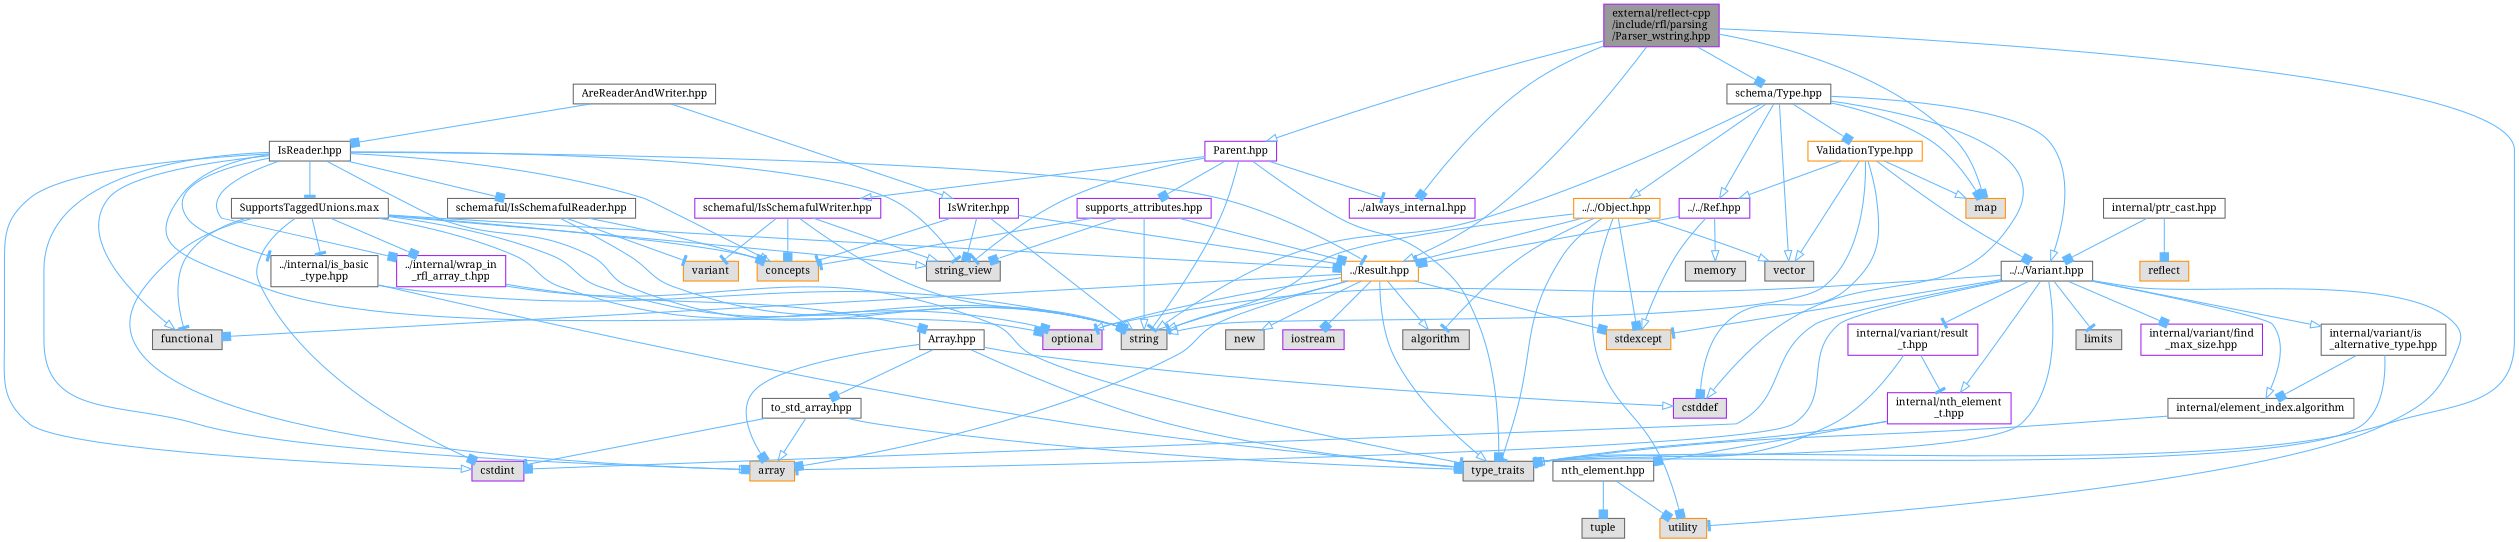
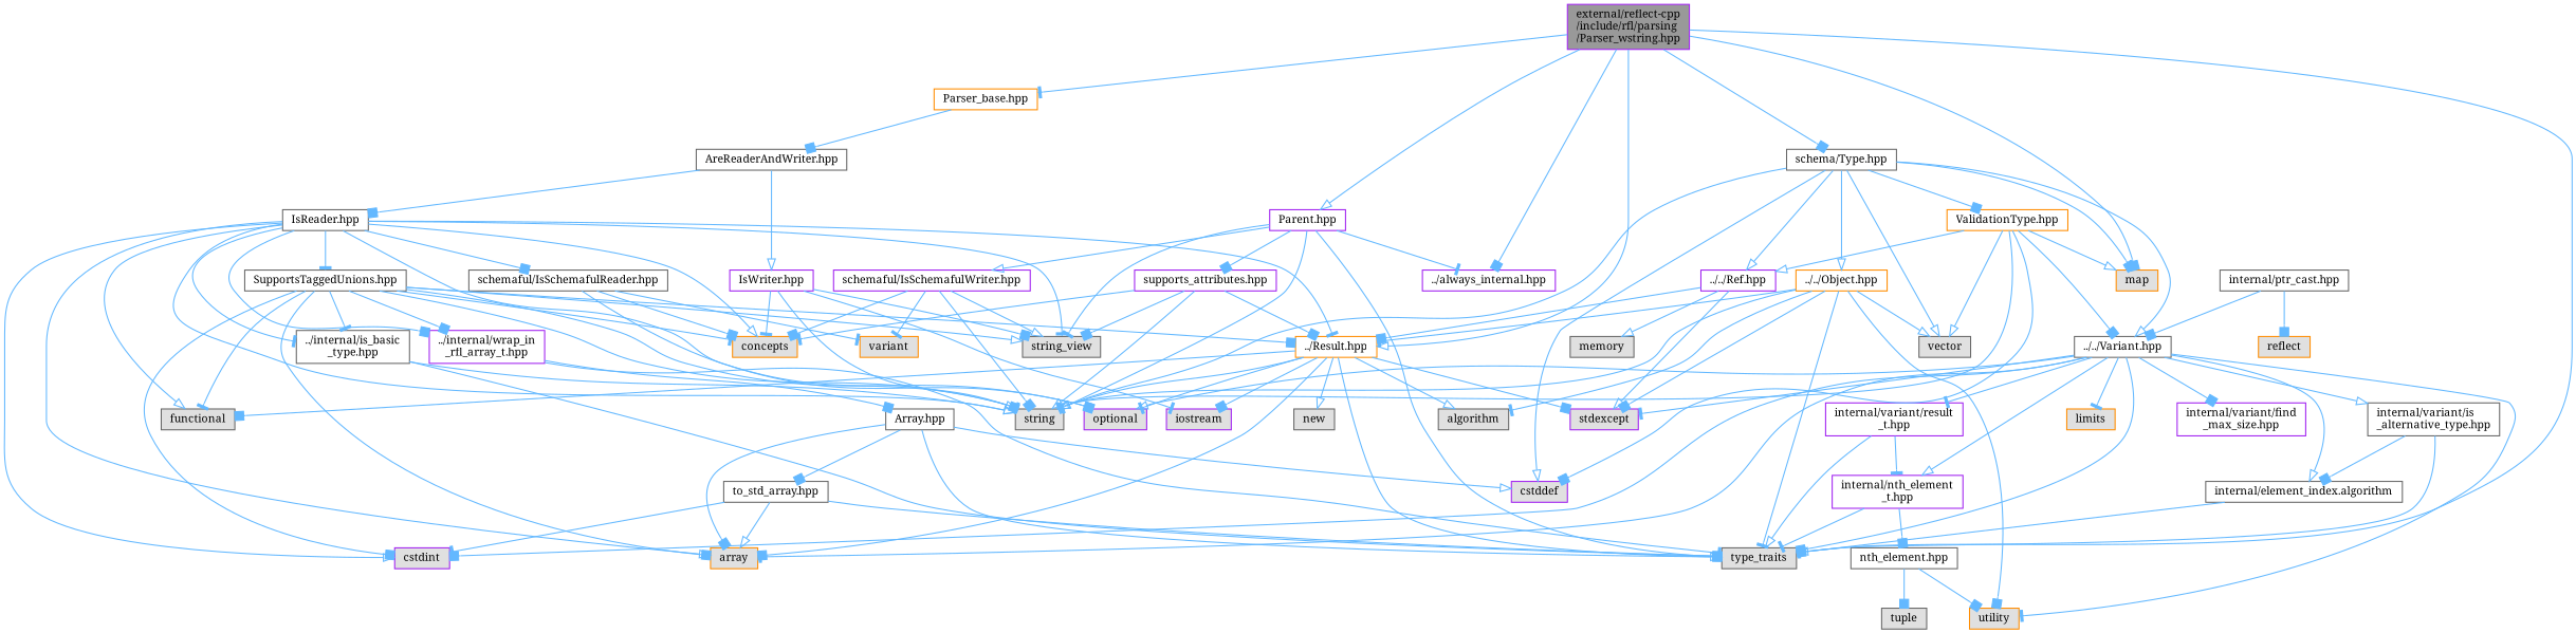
  digraph {
    fontname="Noto Serif"
    node [color=gray40 fillcolor=white fontname="Noto Serif" fontsize=10 shape=box style=filled]
    edge [arrowhead=box color=steelblue1 fontname="Noto Serif" fontsize=10 labelfontname=Helvetica labelfontsize=10 style=solid]
    n1 [color=purple fillcolor=grey60 fontcolor=black height=0.2 label="external/reflect-cpp\l/include/rfl/parsing\l/Parser_wstring.hpp" width=0.4]
    n2 [color=darkorange fillcolor="#E0E0E0" height=0.2 label=map width=0.4]
    n3 [fillcolor="#E0E0E0" height=0.2 label=type_traits width=0.4]
    n4 [color=darkorange height=0.2 label="../Result.hpp" width=0.4]
    n5 [color=purple height=0.2 label="../always_internal.hpp" width=0.4]
    n6 [color=purple height=0.2 label="Parent.hpp" width=0.4]
+   n7 [color=darkorange height=0.2 label="Parser_base.hpp" width=0.4]
    n8 [height=0.2 label="schema/Type.hpp" width=0.4]
    n9 [fillcolor="#E0E0E0" height=0.2 label=algorithm width=0.4]
    n10 [color=darkorange fillcolor="#E0E0E0" height=0.2 label=array width=0.4]
    n11 [fillcolor="#E0E0E0" height=0.2 label=functional width=0.4]
    n12 [color=purple fillcolor="#E0E0E0" height=0.2 label=iostream width=0.4]
    n13 [fillcolor="#E0E0E0" height=0.2 label=new width=0.4]
    n14 [color=purple fillcolor="#E0E0E0" height=0.2 label=optional width=0.4]
-   n15 [color=darkorange fillcolor="#E0E0E0" height=0.2 label=stdexcept width=0.4]
+   n15 [color=purple fillcolor="#E0E0E0" height=0.2 label=stdexcept width=0.4]
    n16 [fillcolor="#E0E0E0" height=0.2 label=string width=0.4]
    n17 [fillcolor="#E0E0E0" height=0.2 label=string_view width=0.4]
    n18 [color=purple height=0.2 label="schemaful/IsSchemafulWriter.hpp" width=0.4]
    n19 [color=purple height=0.2 label="supports_attributes.hpp" width=0.4]
    n20 [height=0.2 label="AreReaderAndWriter.hpp" width=0.4]
    n21 [color=purple fillcolor="#E0E0E0" height=0.2 label=cstddef width=0.4]
    n22 [fillcolor="#E0E0E0" height=0.2 label=vector width=0.4]
    n23 [color=darkorange height=0.2 label="../../Object.hpp" width=0.4]
    n24 [color=purple height=0.2 label="../../Ref.hpp" width=0.4]
    n25 [height=0.2 label="../../Variant.hpp" width=0.4]
    n26 [color=darkorange height=0.2 label="ValidationType.hpp" width=0.4]
    n27 [color=darkorange fillcolor="#E0E0E0" height=0.2 label=concepts width=0.4]
    n28 [color=darkorange fillcolor="#E0E0E0" height=0.2 label=variant width=0.4]
    n29 [height=0.2 label="IsReader.hpp" width=0.4]
    n30 [color=purple height=0.2 label="IsWriter.hpp" width=0.4]
    n31 [color=purple fillcolor="#E0E0E0" height=0.2 label=cstdint width=0.4]
    n32 [height=0.2 label="../internal/is_basic\l_type.hpp" width=0.4]
    n33 [color=purple height=0.2 label="../internal/wrap_in\l_rfl_array_t.hpp" width=0.4]
-   n34 [height=0.2 label="SupportsTaggedUnions.max" width=0.4]
+   n34 [height=0.2 label="SupportsTaggedUnions.hpp" width=0.4]
    n35 [height=0.2 label="schemaful/IsSchemafulReader.hpp" width=0.4]
    n36 [height=0.2 label="Array.hpp" width=0.4]
    n37 [height=0.2 label="to_std_array.hpp" width=0.4]
    n38 [fillcolor="#E0E0E0" height=0.2 label=memory width=0.4]
    n39 [color=darkorange fillcolor="#E0E0E0" height=0.2 label=utility width=0.4]
-   n40 [fillcolor="#E0E0E0" height=0.2 label=limits width=0.4]
+   n40 [color=darkorange fillcolor="#E0E0E0" height=0.2 label=limits width=0.4]
    n41 [height=0.2 label="internal/element_index.algorithm" width=0.4]
    n42 [color=purple height=0.2 label="internal/nth_element\l_t.hpp" width=0.4]
    n43 [color=purple height=0.2 label="internal/variant/find\l_max_size.hpp" width=0.4]
    n44 [height=0.2 label="internal/variant/is\l_alternative_type.hpp" width=0.4]
    n45 [color=purple height=0.2 label="internal/variant/result\l_t.hpp" width=0.4]
    n46 [height=0.2 label="nth_element.hpp" width=0.4]
    n47 [height=0.2 label="internal/ptr_cast.hpp" width=0.4]
    n48 [color=darkorange fillcolor="#E0E0E0" height=0.2 label=reflect width=0.4]
    n49 [fillcolor="#E0E0E0" height=0.2 label=tuple width=0.4]
    n1 -> n2
    n1 -> n3
    n1 -> n4 [arrowhead=onormal]
    n1 -> n5
    n1 -> n6 [arrowhead=onormal]
+   n1 -> n7 [arrowhead=tee]
    n1 -> n8
    n4 -> n3 [arrowhead=onormal]
    n4 -> n9 [arrowhead=onormal]
    n4 -> n10
    n4 -> n11
    n4 -> n12
    n4 -> n13 [arrowhead=onormal]
    n4 -> n14 [arrowhead=tee]
    n4 -> n15
    n4 -> n16 [arrowhead=onormal]
    n6 -> n3
    n6 -> n5 [arrowhead=tee]
    n6 -> n16 [arrowhead=tee]
    n6 -> n17 [arrowhead=tee]
    n6 -> n18 [arrowhead=onormal]
    n6 -> n19
+   n7 -> n20
    n8 -> n2
    n8 -> n16 [arrowhead=onormal]
    n8 -> n21 [arrowhead=onormal]
    n8 -> n22 [arrowhead=onormal]
    n8 -> n23 [arrowhead=onormal]
    n8 -> n24 [arrowhead=onormal]
    n8 -> n25 [arrowhead=onormal]
    n8 -> n26
    n18 -> n16
    n18 -> n17 [arrowhead=onormal]
    n18 -> n27
    n18 -> n28 [arrowhead=tee]
    n19 -> n4
    n19 -> n16 [arrowhead=onormal]
    n19 -> n17
    n19 -> n27 [arrowhead=tee]
    n20 -> n29
    n20 -> n30 [arrowhead=onormal]
    n23 -> n3 [arrowhead=tee]
    n23 -> n4 [arrowhead=tee]
    n23 -> n9 [arrowhead=tee]
    n23 -> n15
    n23 -> n16 [arrowhead=tee]
    n23 -> n22 [arrowhead=onormal]
    n23 -> n39
    n24 -> n4
    n24 -> n15 [arrowhead=onormal]
    n24 -> n38 [arrowhead=onormal]
    n25 -> n3
    n25 -> n10 [arrowhead=tee]
    n25 -> n14 [arrowhead=onormal]
    n25 -> n15 [arrowhead=tee]
    n25 -> n31
    n25 -> n39 [arrowhead=tee]
    n25 -> n40 [arrowhead=tee]
    n25 -> n41 [arrowhead=onormal]
    n25 -> n42 [arrowhead=onormal]
    n25 -> n43
    n25 -> n44 [arrowhead=onormal]
    n25 -> n45 [arrowhead=tee]
    n26 -> n2 [arrowhead=onormal]
    n26 -> n16 [arrowhead=onormal]
    n26 -> n21
    n26 -> n22 [arrowhead=onormal]
    n26 -> n24 [arrowhead=onormal]
    n26 -> n25
    n29 -> n4 [arrowhead=tee]
    n29 -> n10 [arrowhead=onormal]
    n29 -> n11 [arrowhead=onormal]
    n29 -> n14
    n29 -> n16 [arrowhead=onormal]
    n29 -> n17 [arrowhead=tee]
    n29 -> n27 [arrowhead=onormal]
    n29 -> n31 [arrowhead=onormal]
    n29 -> n32 [arrowhead=tee]
    n29 -> n33
    n29 -> n34 [arrowhead=tee]
    n29 -> n35
-   n30 -> n4 [arrowhead=tee]
+   n30 -> n12 [arrowhead=tee]
    n30 -> n16 [arrowhead=onormal]
    n30 -> n17
    n30 -> n27 [arrowhead=tee]
    n32 -> n3
    n32 -> n16 [arrowhead=onormal]
    n33 -> n3 [arrowhead=tee]
    n33 -> n36
    n34 -> n4
    n34 -> n10
    n34 -> n11 [arrowhead=tee]
    n34 -> n14
    n34 -> n16 [arrowhead=tee]
    n34 -> n17 [arrowhead=onormal]
    n34 -> n27 [arrowhead=tee]
    n34 -> n31
    n34 -> n32 [arrowhead=tee]
    n34 -> n33
    n35 -> n16
    n35 -> n27
    n35 -> n28 [arrowhead=tee]
    n36 -> n3
    n36 -> n10
    n36 -> n21 [arrowhead=onormal]
    n36 -> n37
    n37 -> n3
    n37 -> n10 [arrowhead=onormal]
    n37 -> n31 [arrowhead=tee]
    n41 -> n3 [arrowhead=tee]
    n42 -> n3 [arrowhead=tee]
    n42 -> n46
    n44 -> n3 [arrowhead=onormal]
    n44 -> n41
    n45 -> n3 [arrowhead=onormal]
    n45 -> n42 [arrowhead=tee]
    n46 -> n39
    n46 -> n49
    n47 -> n25
    n47 -> n48
  }
